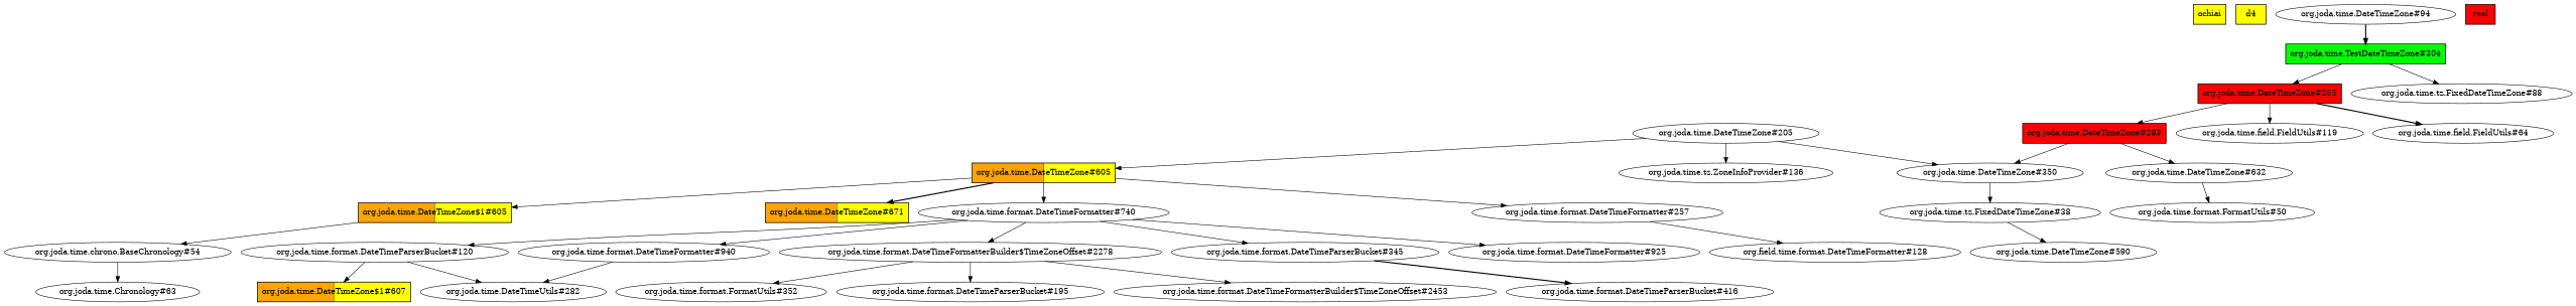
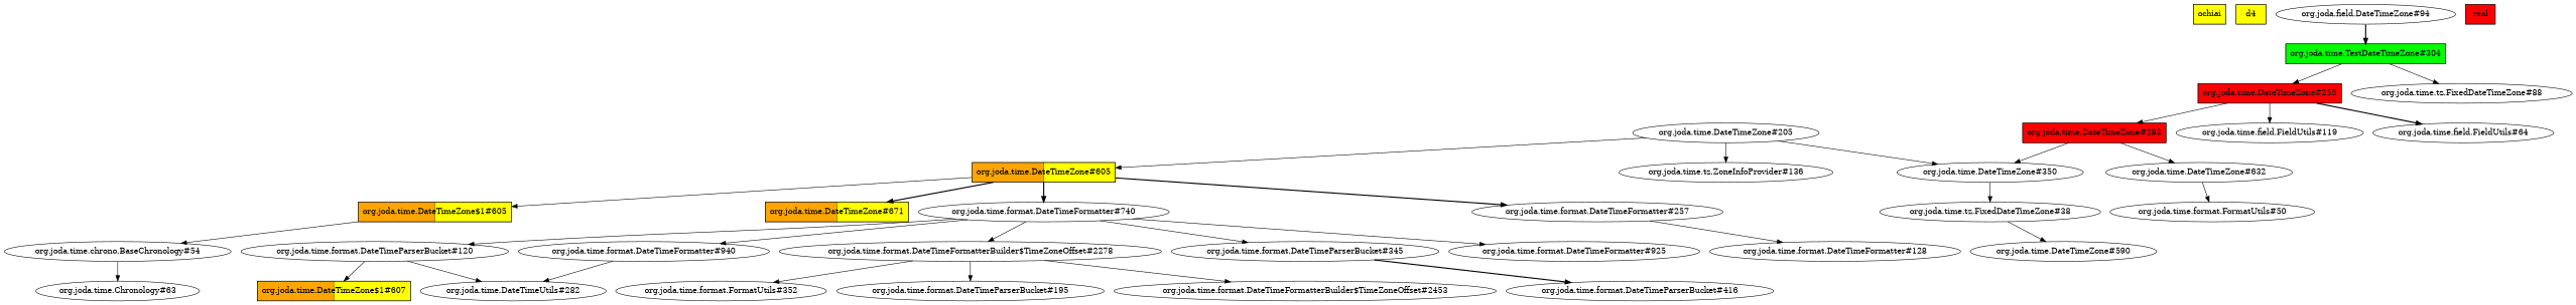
  digraph {
    ochiai [fillcolor=yellow shape=box style=striped]
    d4 [fillcolor=yellow shape=box style=striped]
    "org.joda.time.TestDateTimeZone#304" [fillcolor=green shape=box style=striped]
    "org.joda.time.DateTimeZone#255" [fillcolor=red shape=box style=striped]
    "org.joda.time.tz.FixedDateTimeZone#88"
    "org.joda.time.DateTimeZone#283" [fillcolor=red shape=box style=striped]
    "org.joda.time.field.FieldUtils#119"
    "org.joda.time.field.FieldUtils#64"
    "org.joda.time.DateTimeZone#605" [fillcolor="orange:yellow" shape=box style=striped]
    "org.joda.time.DateTimeZone#205"
    "org.joda.time.DateTimeZone#350"
    "org.joda.time.tz.ZoneInfoProvider#136"
    "org.joda.time.DateTimeZone$1#607" [fillcolor="orange:yellow" shape=box style=striped]
    "org.joda.time.DateTimeZone$1#605" [fillcolor="orange:yellow" shape=box style=striped]
    "org.joda.time.DateTimeZone#671" [fillcolor="orange:yellow" shape=box style=striped]
    "org.joda.time.format.DateTimeFormatter#740"
    "org.joda.time.format.DateTimeFormatter#257"
    "org.joda.time.chrono.BaseChronology#54"
    "org.joda.time.format.DateTimeParserBucket#120"
    "org.joda.time.format.DateTimeFormatterBuilder$TimeZoneOffset#2278"
    "org.joda.time.format.DateTimeParserBucket#345"
    "org.joda.time.format.DateTimeFormatter#940"
    "org.joda.time.format.DateTimeFormatter#925"
-   "org.joda.time.format.DateTimeFormatter#128" [label="org.field.time.format.DateTimeFormatter#128"]
+   "org.joda.time.format.DateTimeFormatter#128"
    "org.joda.time.Chronology#63"
    "org.joda.time.DateTimeZone#632"
    "org.joda.time.tz.FixedDateTimeZone#38"
    "org.joda.time.format.FormatUtils#50"
    real [fillcolor=red shape=box style=striped]
    "org.joda.time.DateTimeUtils#282"
    "org.joda.time.format.FormatUtils#352"
    "org.joda.time.format.DateTimeParserBucket#195"
    "org.joda.time.format.DateTimeFormatterBuilder$TimeZoneOffset#2453"
-   "org.joda.time.DateTimeZone#94"
+   "org.joda.time.DateTimeZone#94" [label="org.joda.field.DateTimeZone#94"]
    "org.joda.time.format.DateTimeParserBucket#416"
    n36 [label="org.joda.time.DateTimeZone#590"]
    "org.joda.time.TestDateTimeZone#304" -> "org.joda.time.DateTimeZone#255"
    "org.joda.time.TestDateTimeZone#304" -> "org.joda.time.tz.FixedDateTimeZone#88"
    "org.joda.time.DateTimeZone#255" -> "org.joda.time.DateTimeZone#283"
    "org.joda.time.DateTimeZone#255" -> "org.joda.time.field.FieldUtils#119"
    "org.joda.time.DateTimeZone#255" -> "org.joda.time.field.FieldUtils#64" [style=bold]
    "org.joda.time.DateTimeZone#283" -> "org.joda.time.DateTimeZone#350"
    "org.joda.time.DateTimeZone#283" -> "org.joda.time.DateTimeZone#632"
    "org.joda.time.DateTimeZone#605" -> "org.joda.time.DateTimeZone$1#605" [style=solid]
    "org.joda.time.DateTimeZone#605" -> "org.joda.time.DateTimeZone#671" [style=bold]
-   "org.joda.time.DateTimeZone#605" -> "org.joda.time.format.DateTimeFormatter#740"
-   "org.joda.time.DateTimeZone#605" -> "org.joda.time.format.DateTimeFormatter#257"
+   "org.joda.time.DateTimeZone#605" -> "org.joda.time.format.DateTimeFormatter#740" [style=bold]
+   "org.joda.time.DateTimeZone#605" -> "org.joda.time.format.DateTimeFormatter#257" [style=bold]
    "org.joda.time.DateTimeZone#205" -> "org.joda.time.DateTimeZone#605"
    "org.joda.time.DateTimeZone#205" -> "org.joda.time.DateTimeZone#350"
    "org.joda.time.DateTimeZone#205" -> "org.joda.time.tz.ZoneInfoProvider#136"
    "org.joda.time.DateTimeZone#350" -> "org.joda.time.tz.FixedDateTimeZone#38"
    "org.joda.time.DateTimeZone$1#605" -> "org.joda.time.chrono.BaseChronology#54"
    "org.joda.time.format.DateTimeFormatter#740" -> "org.joda.time.format.DateTimeParserBucket#120"
    "org.joda.time.format.DateTimeFormatter#740" -> "org.joda.time.format.DateTimeFormatterBuilder$TimeZoneOffset#2278"
    "org.joda.time.format.DateTimeFormatter#740" -> "org.joda.time.format.DateTimeParserBucket#345"
    "org.joda.time.format.DateTimeFormatter#740" -> "org.joda.time.format.DateTimeFormatter#940"
    "org.joda.time.format.DateTimeFormatter#740" -> "org.joda.time.format.DateTimeFormatter#925"
    "org.joda.time.format.DateTimeFormatter#257" -> "org.joda.time.format.DateTimeFormatter#128"
    "org.joda.time.chrono.BaseChronology#54" -> "org.joda.time.Chronology#63"
    "org.joda.time.format.DateTimeParserBucket#120" -> "org.joda.time.DateTimeZone$1#607"
    "org.joda.time.format.DateTimeParserBucket#120" -> "org.joda.time.DateTimeUtils#282"
    "org.joda.time.format.DateTimeFormatterBuilder$TimeZoneOffset#2278" -> "org.joda.time.format.FormatUtils#352"
    "org.joda.time.format.DateTimeFormatterBuilder$TimeZoneOffset#2278" -> "org.joda.time.format.DateTimeParserBucket#195"
    "org.joda.time.format.DateTimeFormatterBuilder$TimeZoneOffset#2278" -> "org.joda.time.format.DateTimeFormatterBuilder$TimeZoneOffset#2453"
    "org.joda.time.format.DateTimeParserBucket#345" -> "org.joda.time.format.DateTimeParserBucket#416" [style=bold]
    "org.joda.time.format.DateTimeFormatter#940" -> "org.joda.time.DateTimeUtils#282"
    "org.joda.time.DateTimeZone#632" -> "org.joda.time.format.FormatUtils#50"
    "org.joda.time.tz.FixedDateTimeZone#38" -> n36
    "org.joda.time.DateTimeZone#94" -> "org.joda.time.TestDateTimeZone#304" [style=bold]
  }
